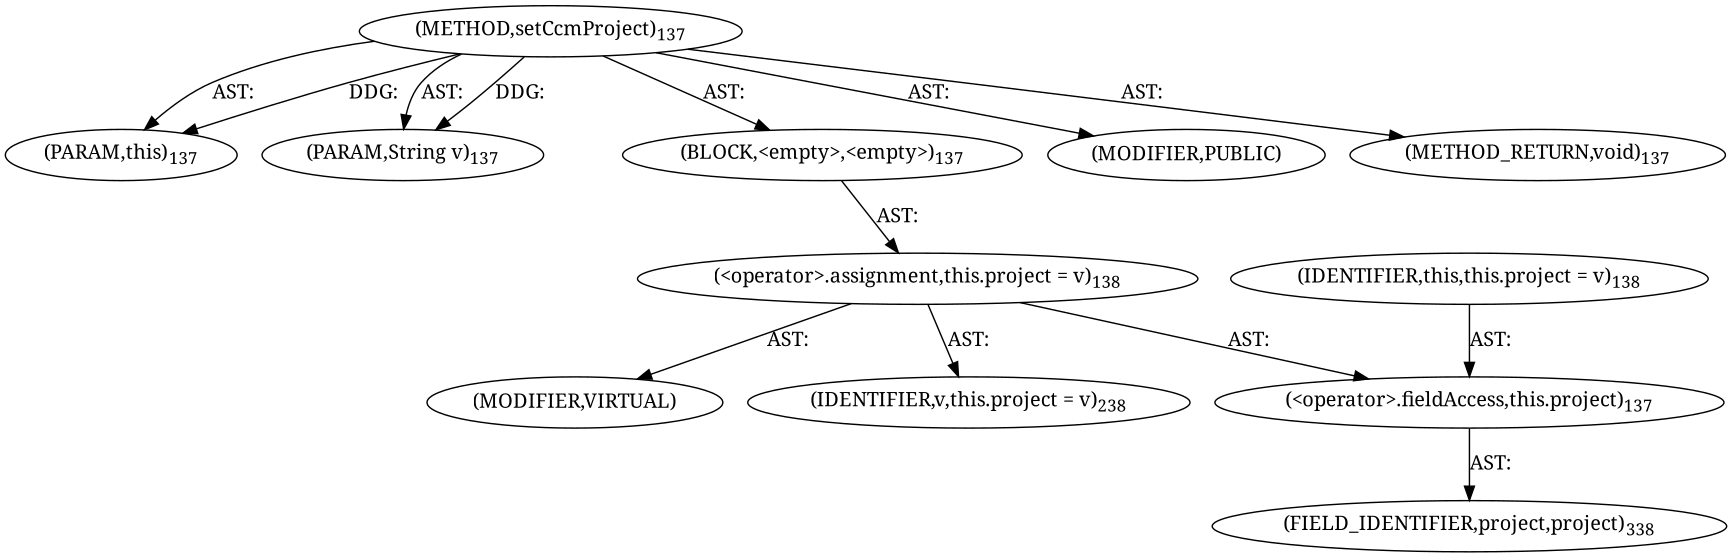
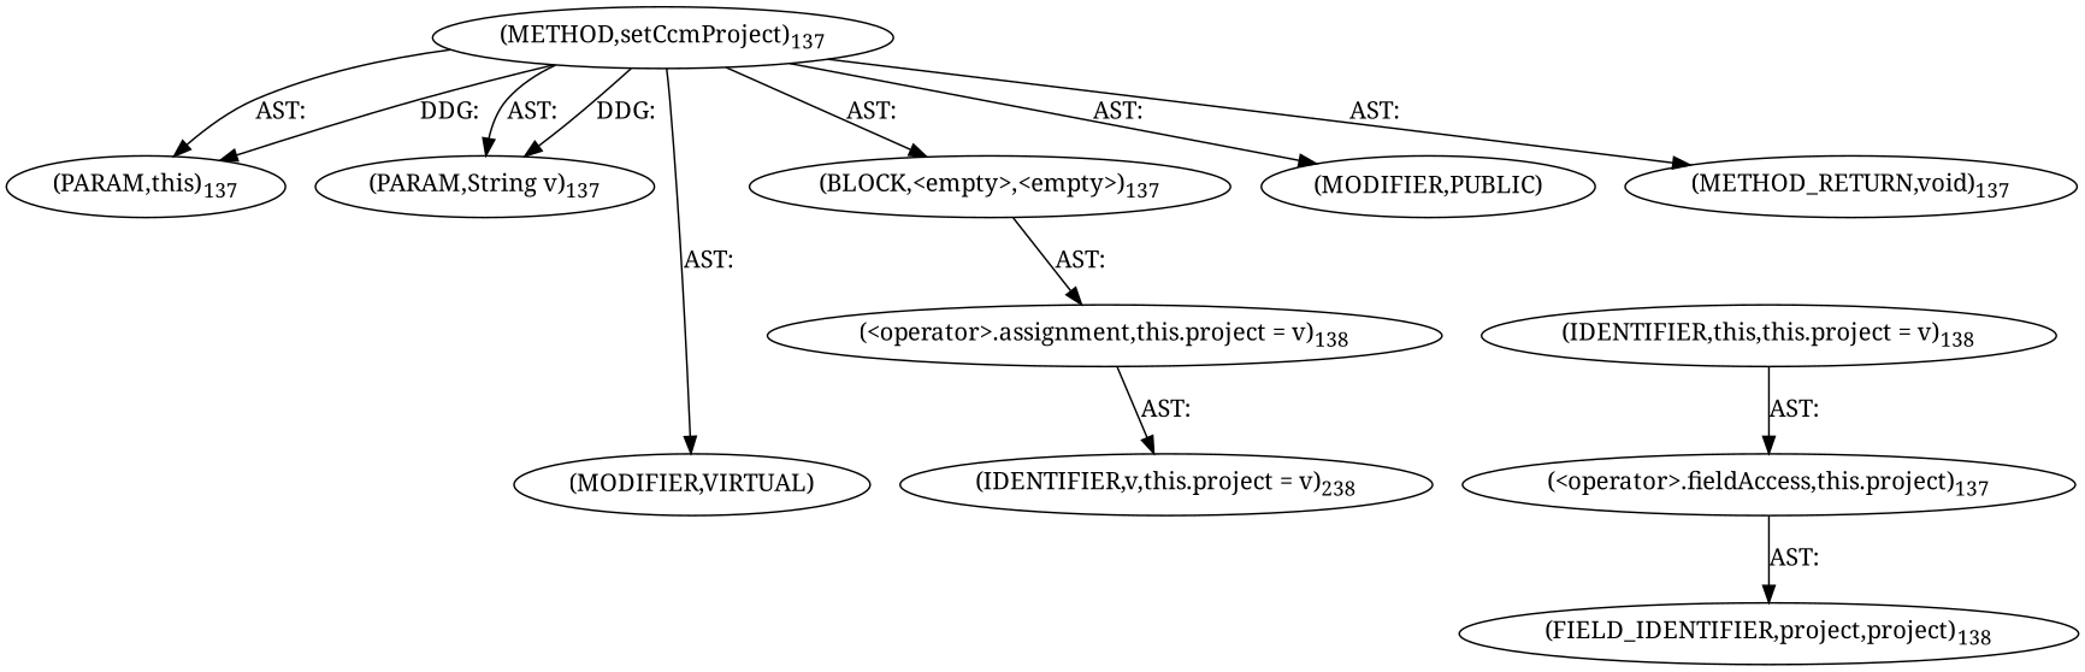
  digraph {
    fontname="Noto Serif"
    node [fontname="Noto Serif"]
    edge [fontname="Noto Serif"]
    n1 [label=<(METHOD,setCcmProject)<SUB>137</SUB>>]
    n2 [label=<(PARAM,this)<SUB>137</SUB>>]
    n3 [label=<(PARAM,String v)<SUB>137</SUB>>]
    n4 [label=<(BLOCK,&lt;empty&gt;,&lt;empty&gt;)<SUB>137</SUB>>]
    n5 [label=<(MODIFIER,PUBLIC)>]
    n6 [label=<(MODIFIER,VIRTUAL)>]
    n7 [label=<(METHOD_RETURN,void)<SUB>137</SUB>>]
    n8 [label=<(&lt;operator&gt;.assignment,this.project = v)<SUB>138</SUB>>]
    n9 [label=<(&lt;operator&gt;.fieldAccess,this.project)<SUB>137</SUB>>]
    n10 [label=<(IDENTIFIER,v,this.project = v)<SUB>238</SUB>>]
-   n11 [label=<(FIELD_IDENTIFIER,project,project)<SUB>338</SUB>>]
+   n11 [label=<(FIELD_IDENTIFIER,project,project)<SUB>138</SUB>>]
    n12 [label=<(IDENTIFIER,this,this.project = v)<SUB>138</SUB>>]
    n1 -> n2 [label="AST: "]
    n1 -> n2 [label="DDG: "]
    n1 -> n3 [label="AST: "]
    n1 -> n3 [label="DDG: "]
    n1 -> n4 [label="AST: "]
    n1 -> n5 [label="AST: "]
-   n8 -> n6 [label="AST: "]
+   n1 -> n6 [label="AST: "]
    n1 -> n7 [label="AST: "]
    n4 -> n8 [label="AST: "]
-   n8 -> n9 [label="AST: "]
    n8 -> n10 [label="AST: "]
    n9 -> n11 [label="AST: "]
    n12 -> n9 [label="AST: "]
  }
